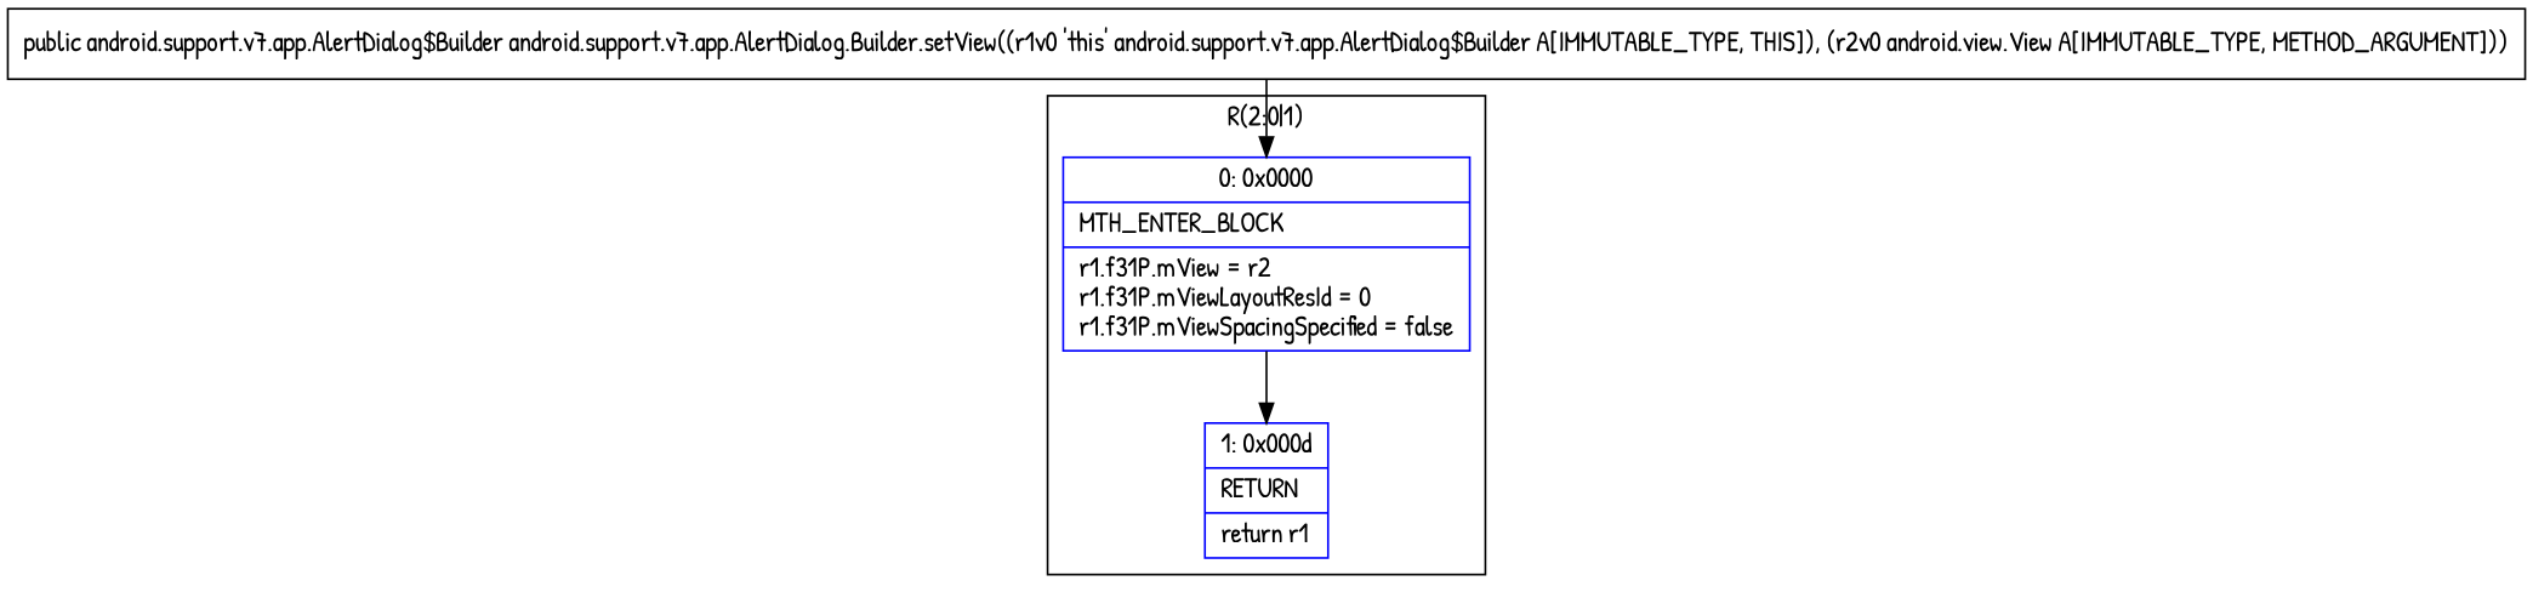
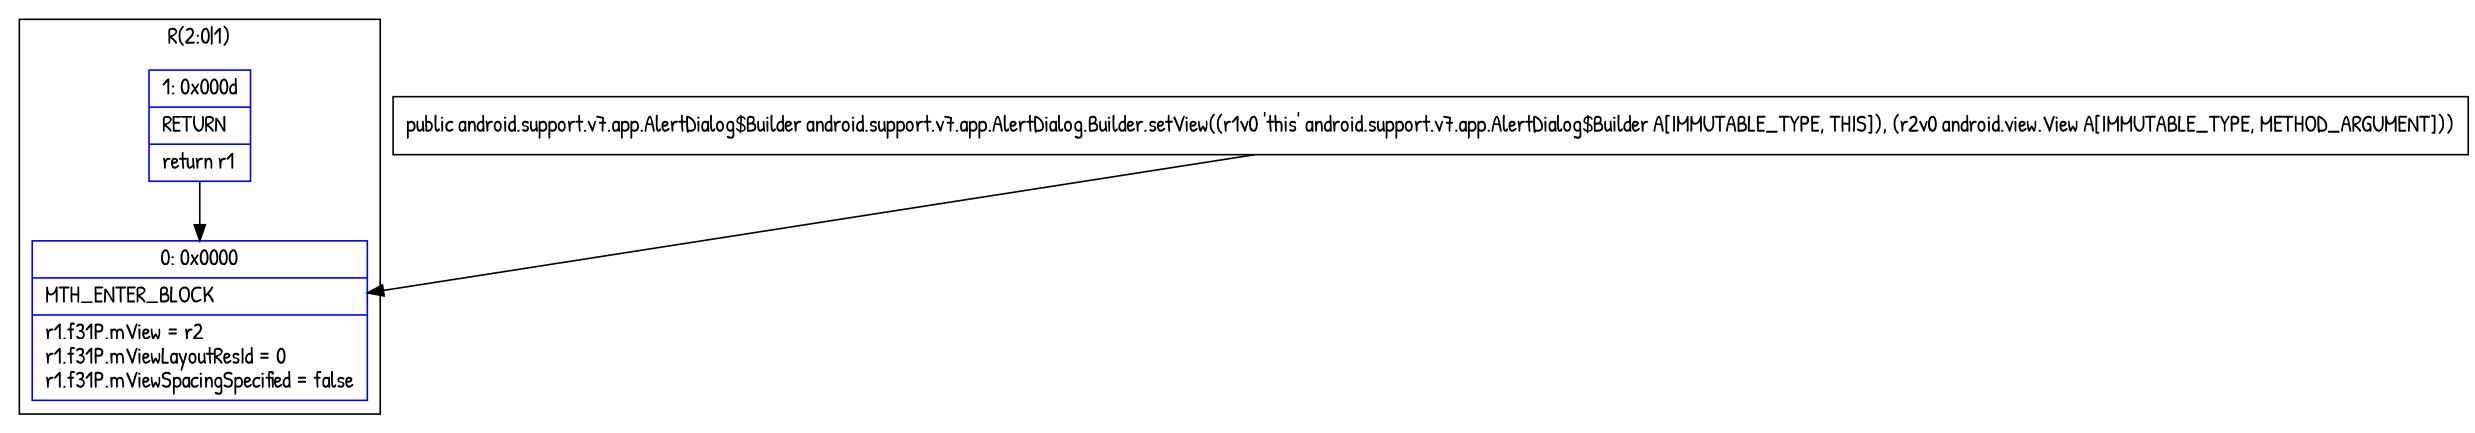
  digraph {
    fontname="Patrick Hand"
    node [color=blue shape=record fontname="Patrick Hand"]
    edge [fontname="Patrick Hand"]
    n1 [label="{0\:\ 0x0000|MTH_ENTER_BLOCK\l|r1.f31P.mView = r2\lr1.f31P.mViewLayoutResId = 0\lr1.f31P.mViewSpacingSpecified = false\l}"]
    n2 [label="{1\:\ 0x000d|RETURN\l|return r1\l}"]
    n3 [label="{public android.support.v7.app.AlertDialog$Builder android.support.v7.app.AlertDialog.Builder.setView((r1v0 'this' android.support.v7.app.AlertDialog$Builder A[IMMUTABLE_TYPE, THIS]), (r2v0 android.view.View A[IMMUTABLE_TYPE, METHOD_ARGUMENT])) }" color=""]
    subgraph cluster_1 {
      label="R(2:0|1)"
      n1
      n2
    }
-   n1 -> n2
+   n2 -> n1
    n3 -> n1
  }
